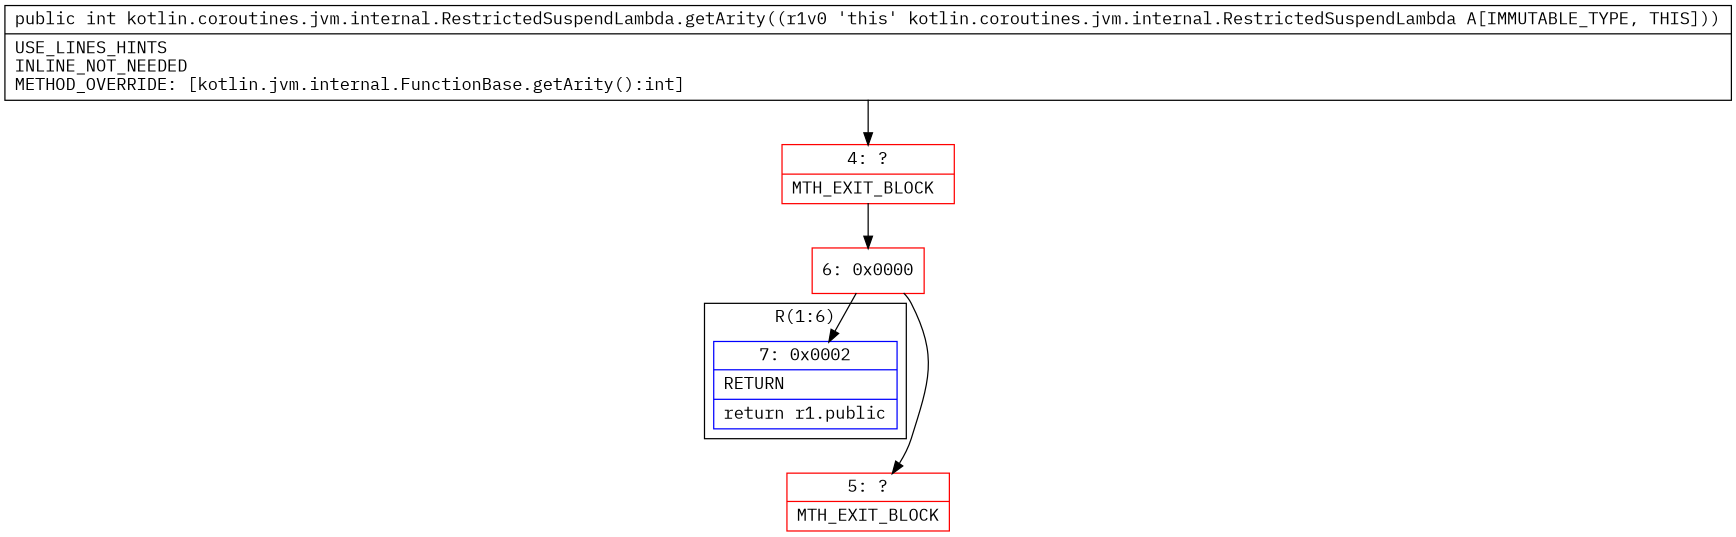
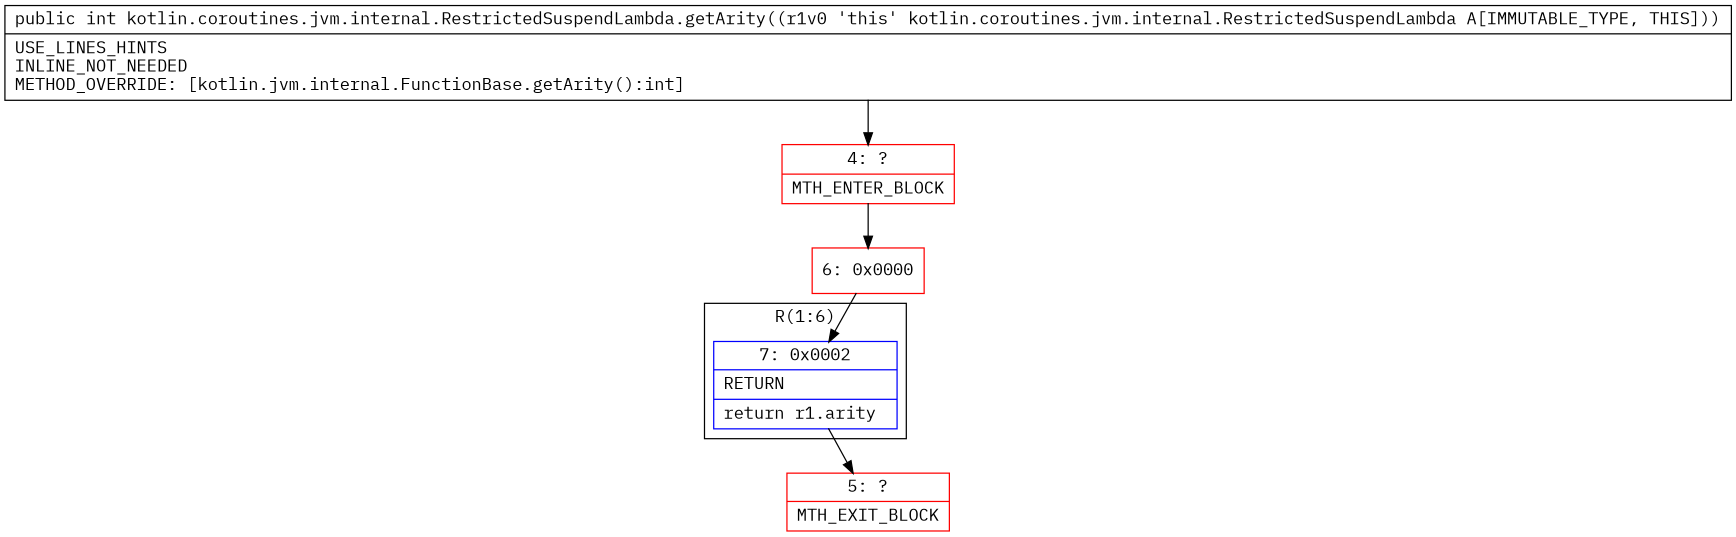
  digraph {
    fontname="IBM Plex Mono"
    node [color=red fontname="IBM Plex Mono" shape=record]
    edge [fontname="IBM Plex Mono"]
-   n1 [color=blue label="{7\:\ 0x0002|RETURN\l|return r1.public\l}"]
+   n1 [color=blue label="{7\:\ 0x0002|RETURN\l|return r1.arity\l}"]
    n2 [label="{5\:\ ?|MTH_EXIT_BLOCK\l}"]
-   n3 [label="{4\:\ ?|MTH_EXIT_BLOCK\l}"]
+   n3 [label="{4\:\ ?|MTH_ENTER_BLOCK\l}"]
    n4 [label="{6\:\ 0x0000}"]
    n5 [label="{public int kotlin.coroutines.jvm.internal.RestrictedSuspendLambda.getArity((r1v0 'this' kotlin.coroutines.jvm.internal.RestrictedSuspendLambda A[IMMUTABLE_TYPE, THIS]))  | USE_LINES_HINTS\lINLINE_NOT_NEEDED\lMETHOD_OVERRIDE: [kotlin.jvm.internal.FunctionBase.getArity():int]\l}" color=""]
    subgraph cluster_1 {
      label="R(1:6)"
      n1
    }
-   n4 -> n2
+   n1 -> n2
    n3 -> n4
    n4 -> n1
    n5 -> n3
  }
